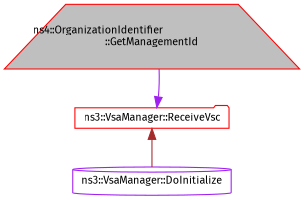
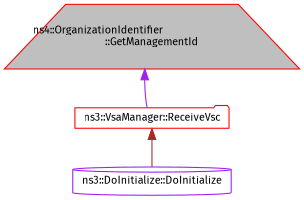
  digraph {
    fontname="Fira Sans"
    rankdir=TB
    node [color=red fillcolor=white fontname="Fira Sans" fontsize=10 style=filled]
    edge [dir=back fontname="Fira Sans" fontsize=10 labelfontname=Helvetica labelfontsize=10 style=solid]
    n1 [fillcolor=grey75 fontcolor=black height=0.2 label="ns4::OrganizationIdentifier\l::GetManagementId" shape=trapezium width=0.4]
    n2 [height=0.2 label="ns3::VsaManager::ReceiveVsc" shape=folder width=0.4]
-   n3 [color=purple height=0.2 label="ns3::VsaManager::DoInitialize" shape=cylinder width=0.4]
-   n2 -> n1 [color=purple]
+   n3 [color=purple height=0.2 label="ns3::DoInitialize::DoInitialize" shape=cylinder width=0.4]
+   n1 -> n2 [color=purple]
    n2 -> n3 [color=brown]
  }
